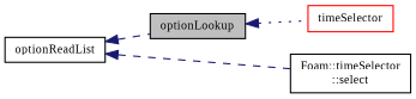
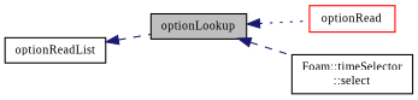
  digraph {
    fontname="Liberation Serif"
    rankdir=LR
    node [color=black fontname="Liberation Serif" fontsize=10 shape=record]
    edge [color=midnightblue dir=back fontname="Liberation Serif" fontsize=10 labelfontname=Helvetica labelfontsize=10 style=dashed]
    n1 [fillcolor=grey75 fontcolor=black height=0.2 label=optionLookup style=filled width=0.4]
-   n2 [color=red height=0.2 label=timeSelector width=0.4]
+   n2 [color=red height=0.2 label=optionRead width=0.4]
    n3 [height=0.2 label="Foam::timeSelector\l::select" width=0.4]
    n4 [height=0.2 label=optionReadList width=0.4]
    n1 -> n2 [style=dotted]
-   n4 -> n3
+   n1 -> n3
    n4 -> n1
  }
